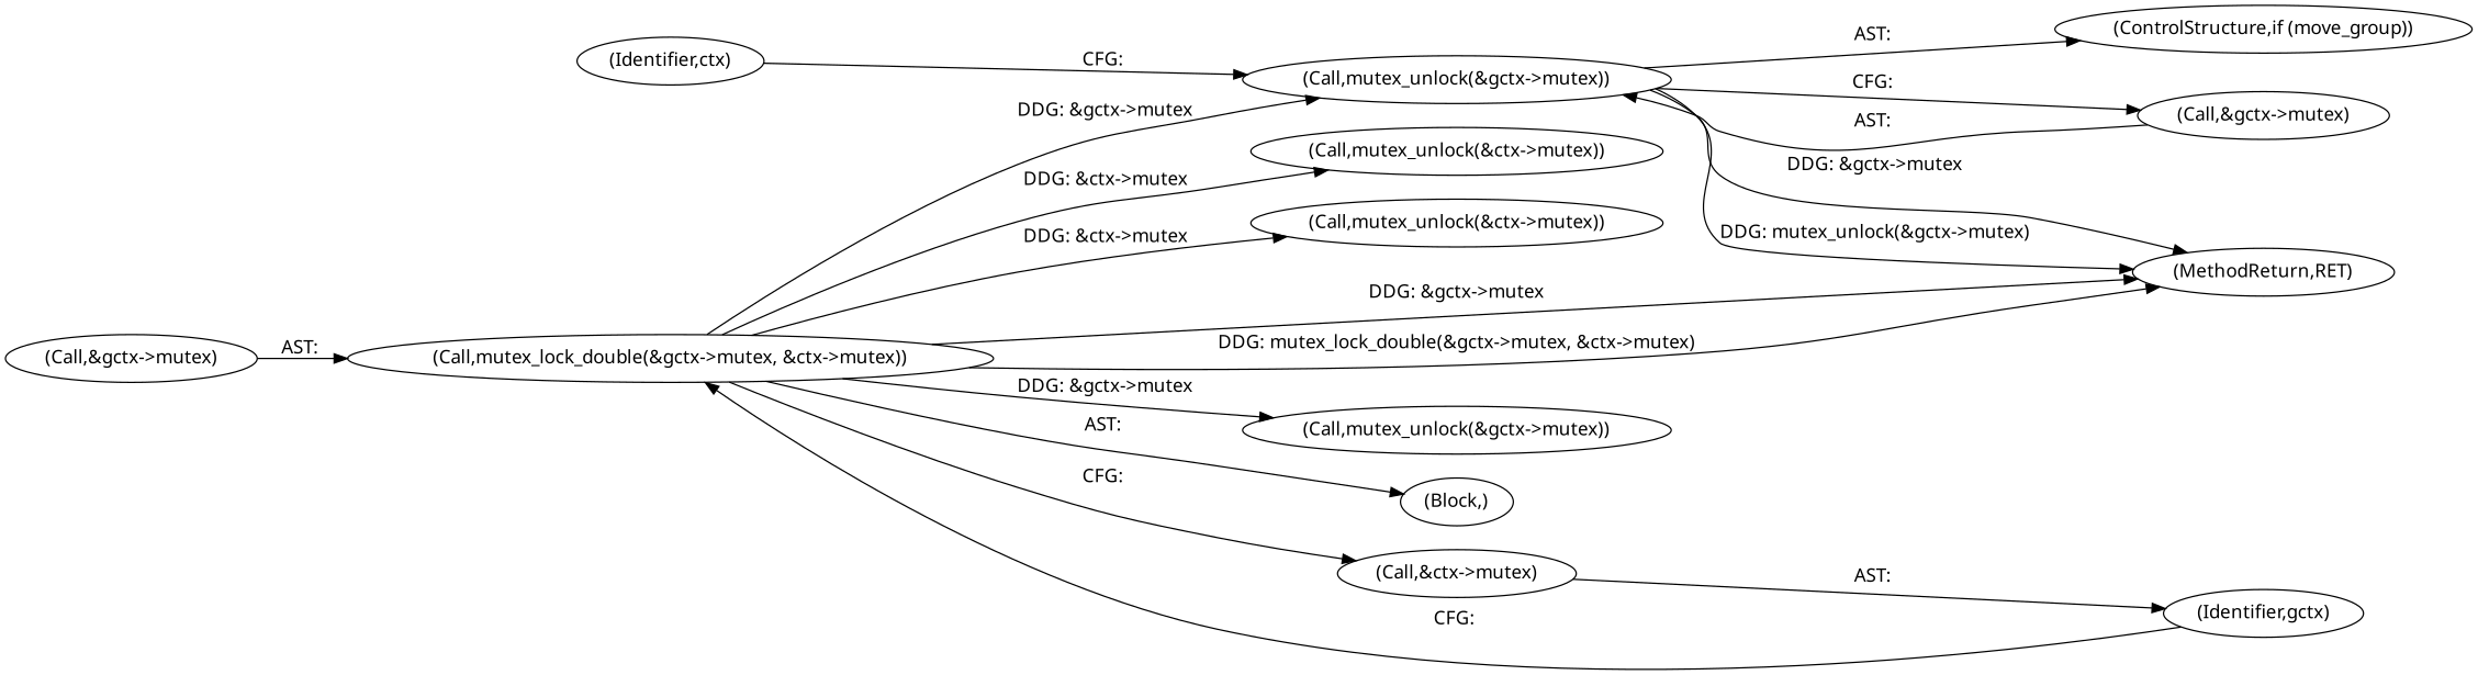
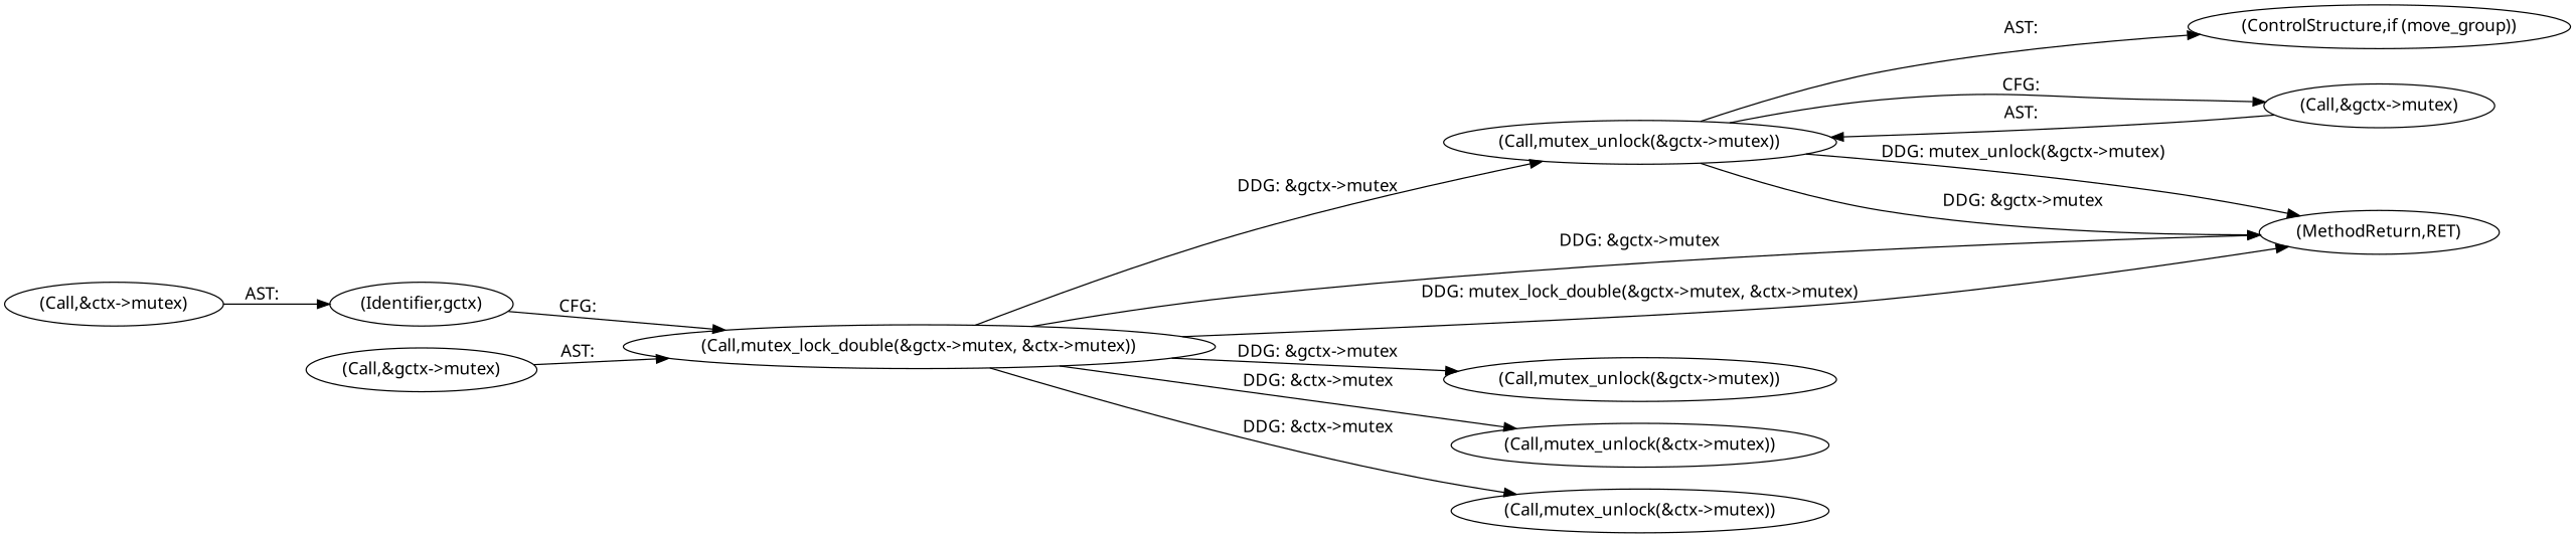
  digraph {
    fontname="Noto Sans"
    rankdir=LR
    node [fontname="Noto Sans"]
    edge [fontname="Noto Sans"]
    n1 [label="(Call,mutex_unlock(&gctx->mutex))"]
    n2 [label="(Call,&gctx->mutex)"]
    n3 [label="(MethodReturn,RET)"]
    n4 [label="(ControlStructure,if (move_group))"]
    n5 [label="(Call,mutex_lock_double(&gctx->mutex, &ctx->mutex))"]
    n6 [label="(Call,mutex_unlock(&gctx->mutex))"]
-   n7 [label="(Block,)"]
    n8 [label="(Call,&ctx->mutex)"]
    n9 [label="(Call,mutex_unlock(&ctx->mutex))"]
    n10 [label="(Call,mutex_unlock(&ctx->mutex))"]
    n11 [label="(Identifier,gctx)"]
    n12 [label="(Call,&gctx->mutex)"]
-   n13 [label="(Identifier,ctx)"]
    n1 -> n2 [label="CFG: "]
    n1 -> n3 [label="DDG: &gctx->mutex"]
    n1 -> n3 [label="DDG: mutex_unlock(&gctx->mutex)"]
    n1 -> n4 [label="AST: "]
    n2 -> n1 [label="AST: "]
    n5 -> n1 [label="DDG: &gctx->mutex"]
    n5 -> n3 [label="DDG: &gctx->mutex"]
    n5 -> n3 [label="DDG: mutex_lock_double(&gctx->mutex, &ctx->mutex)"]
    n5 -> n6 [label="DDG: &gctx->mutex"]
-   n5 -> n7 [label="AST: "]
-   n5 -> n8 [label="CFG: "]
    n5 -> n9 [label="DDG: &ctx->mutex"]
    n5 -> n10 [label="DDG: &ctx->mutex"]
    n8 -> n11 [label="AST: "]
    n11 -> n5 [label="CFG: "]
    n12 -> n5 [label="AST: "]
-   n13 -> n1 [label="CFG: "]
  }
